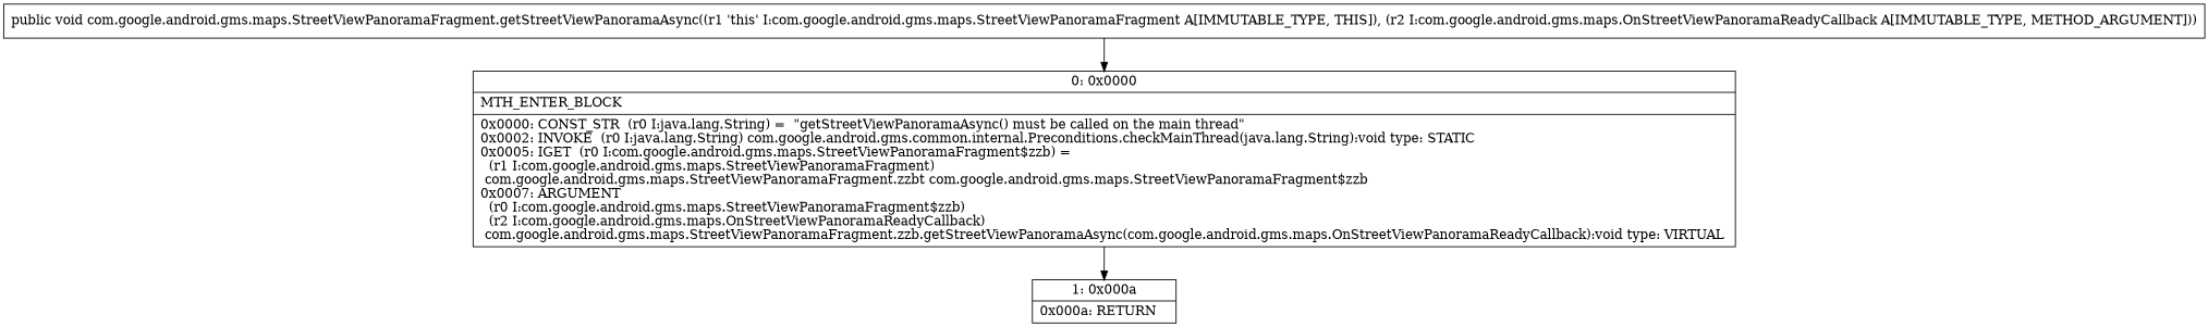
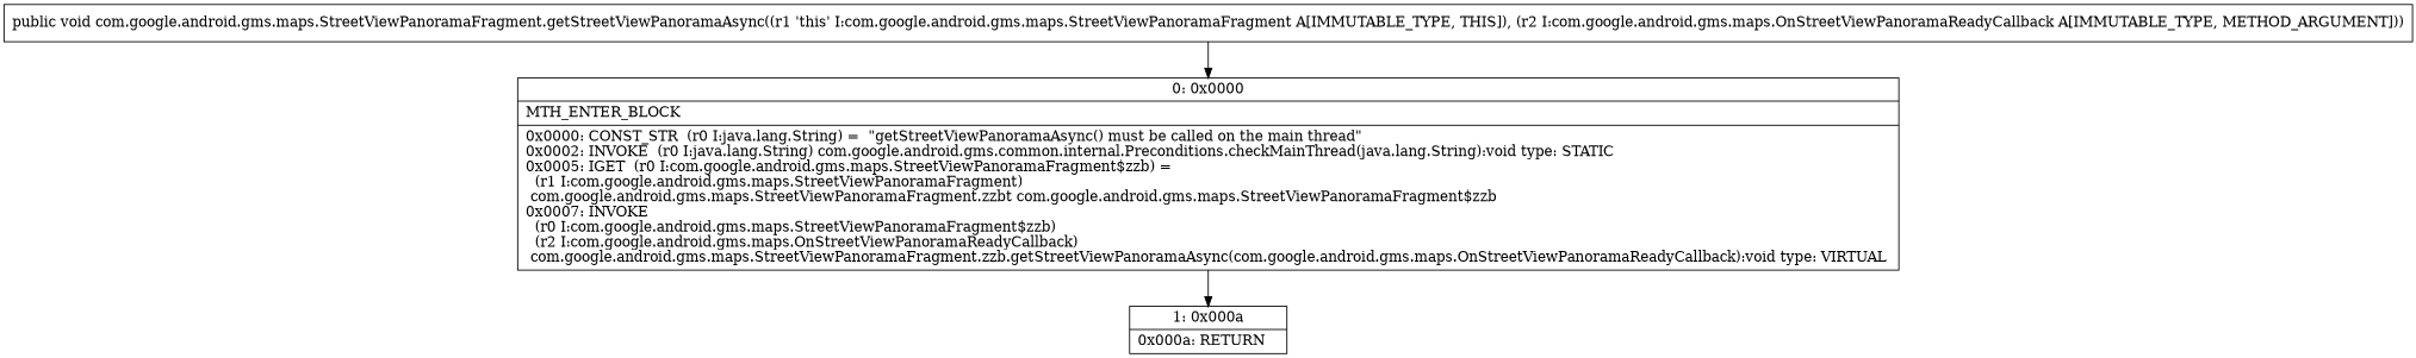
  digraph {
    node [shape=record]
-   n1 [label="{0\:\ 0x0000|MTH_ENTER_BLOCK\l|0x0000: CONST_STR  (r0 I:java.lang.String) =  \"getStreetViewPanoramaAsync() must be called on the main thread\" \l0x0002: INVOKE  (r0 I:java.lang.String) com.google.android.gms.common.internal.Preconditions.checkMainThread(java.lang.String):void type: STATIC \l0x0005: IGET  (r0 I:com.google.android.gms.maps.StreetViewPanoramaFragment$zzb) = \l  (r1 I:com.google.android.gms.maps.StreetViewPanoramaFragment)\l com.google.android.gms.maps.StreetViewPanoramaFragment.zzbt com.google.android.gms.maps.StreetViewPanoramaFragment$zzb \l0x0007: ARGUMENT  \l  (r0 I:com.google.android.gms.maps.StreetViewPanoramaFragment$zzb)\l  (r2 I:com.google.android.gms.maps.OnStreetViewPanoramaReadyCallback)\l com.google.android.gms.maps.StreetViewPanoramaFragment.zzb.getStreetViewPanoramaAsync(com.google.android.gms.maps.OnStreetViewPanoramaReadyCallback):void type: VIRTUAL \l}"]
+   n1 [label="{0\:\ 0x0000|MTH_ENTER_BLOCK\l|0x0000: CONST_STR  (r0 I:java.lang.String) =  \"getStreetViewPanoramaAsync() must be called on the main thread\" \l0x0002: INVOKE  (r0 I:java.lang.String) com.google.android.gms.common.internal.Preconditions.checkMainThread(java.lang.String):void type: STATIC \l0x0005: IGET  (r0 I:com.google.android.gms.maps.StreetViewPanoramaFragment$zzb) = \l  (r1 I:com.google.android.gms.maps.StreetViewPanoramaFragment)\l com.google.android.gms.maps.StreetViewPanoramaFragment.zzbt com.google.android.gms.maps.StreetViewPanoramaFragment$zzb \l0x0007: INVOKE  \l  (r0 I:com.google.android.gms.maps.StreetViewPanoramaFragment$zzb)\l  (r2 I:com.google.android.gms.maps.OnStreetViewPanoramaReadyCallback)\l com.google.android.gms.maps.StreetViewPanoramaFragment.zzb.getStreetViewPanoramaAsync(com.google.android.gms.maps.OnStreetViewPanoramaReadyCallback):void type: VIRTUAL \l}"]
    n2 [label="{1\:\ 0x000a|0x000a: RETURN   \l}"]
    n3 [label="{public void com.google.android.gms.maps.StreetViewPanoramaFragment.getStreetViewPanoramaAsync((r1 'this' I:com.google.android.gms.maps.StreetViewPanoramaFragment A[IMMUTABLE_TYPE, THIS]), (r2 I:com.google.android.gms.maps.OnStreetViewPanoramaReadyCallback A[IMMUTABLE_TYPE, METHOD_ARGUMENT])) }"]
    n1 -> n2
    n3 -> n1
  }
